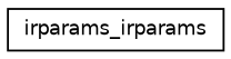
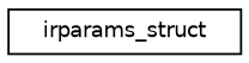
  digraph {
    rankdir=LR
-   n1 [color=black fillcolor=white fontname=Helvetica fontsize=10 height=0.2 label=irparams_irparams shape=record style=filled width=0.4]
+   n1 [color=black fillcolor=white fontname=Helvetica fontsize=10 height=0.2 label=irparams_struct shape=record style=filled width=0.4]
  }
